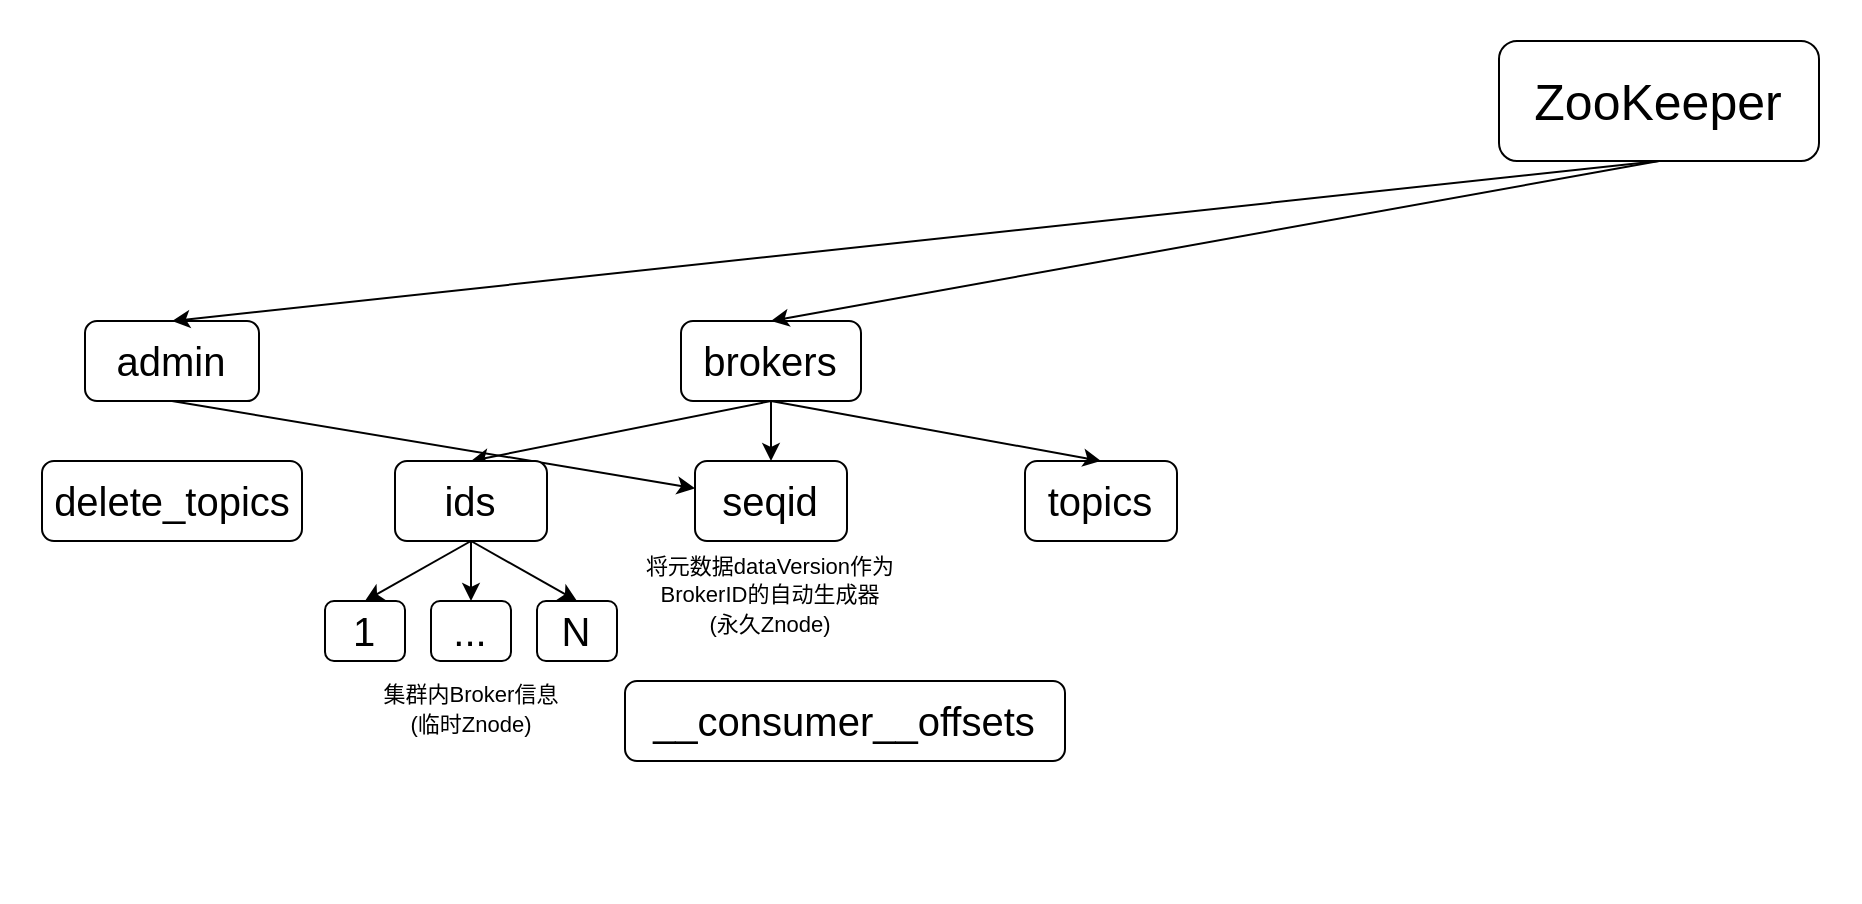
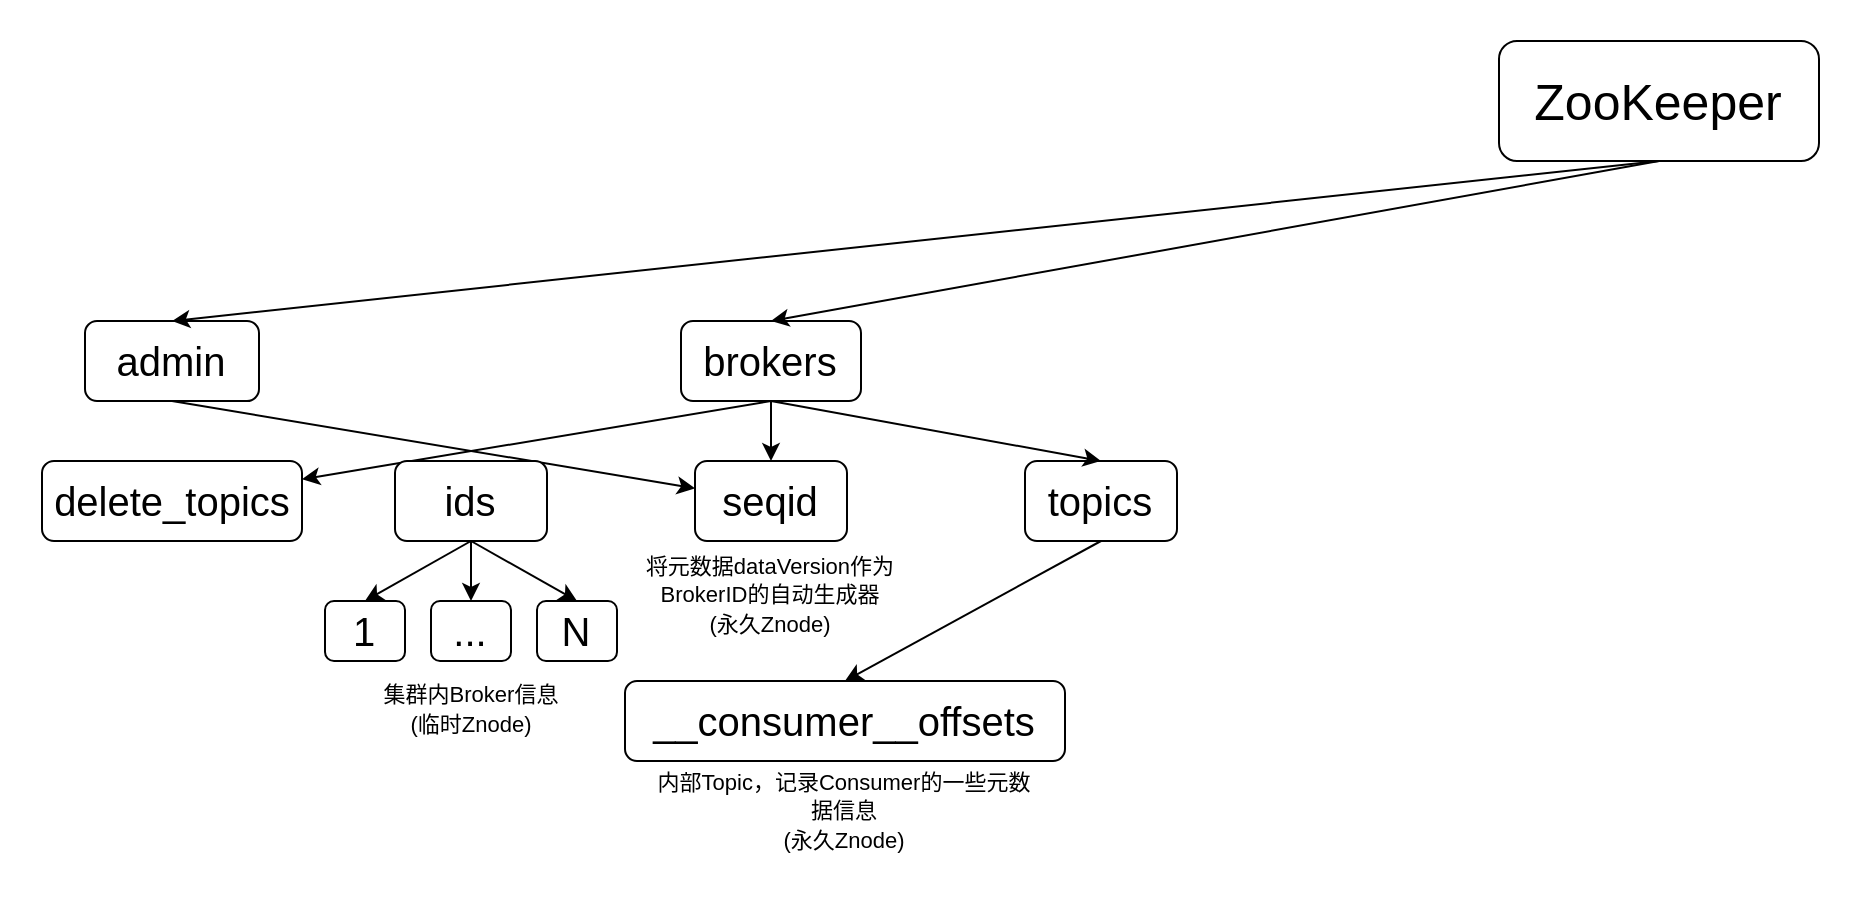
  <mxCell id="0" />
  <mxCell id="1" parent="0" />
  <mxCell id="2" value="&lt;font style=&quot;font-size: 25px&quot;&gt;ZooKeeper&lt;/font&gt;" style="whiteSpace=wrap;html=1;rounded=1;" vertex="1" parent="1"><mxGeometry x="749" y="20" width="160" height="60" as="geometry" /></mxCell>
  <mxCell id="3" value="&lt;font style=&quot;font-size: 20px&quot;&gt;admin&lt;/font&gt;" style="whiteSpace=wrap;html=1;rounded=1;" vertex="1" parent="1"><mxGeometry x="42" y="160" width="87" height="40" as="geometry" /></mxCell>
  <mxCell id="4" value="" style="endArrow=classic;html=1;exitX=0.5;exitY=1;exitDx=0;exitDy=0;entryX=0.5;entryY=0;entryDx=0;entryDy=0;shadow=0;" edge="1" parent="1" source="2" target="3"><mxGeometry width="50" height="50" relative="1" as="geometry"><mxPoint x="392" y="260" as="sourcePoint" /><mxPoint x="442" y="210" as="targetPoint" /></mxGeometry></mxCell>
  <mxCell id="5" value="&lt;font style=&quot;font-size: 20px&quot;&gt;delete_topics&lt;/font&gt;" style="whiteSpace=wrap;html=1;rounded=1;" vertex="1" parent="1"><mxGeometry x="20.5" y="230" width="130" height="40" as="geometry" /></mxCell>
  <mxCell id="6" value="" style="endArrow=classic;html=1;exitX=0.5;exitY=1;exitDx=0;exitDy=0;shadow=0;" edge="1" parent="1" source="3" target="16"><mxGeometry width="50" height="50" relative="1" as="geometry"><mxPoint x="402" y="130" as="sourcePoint" /><mxPoint x="172" y="170" as="targetPoint" /></mxGeometry></mxCell>
  <mxCell id="7" value="&lt;font style=&quot;font-size: 20px&quot;&gt;brokers&lt;/font&gt;" style="whiteSpace=wrap;html=1;rounded=1;" vertex="1" parent="1"><mxGeometry x="340" y="160" width="90" height="40" as="geometry" /></mxCell>
  <mxCell id="8" value="" style="endArrow=classic;html=1;exitX=0.5;exitY=1;exitDx=0;exitDy=0;entryX=0.5;entryY=0;entryDx=0;entryDy=0;shadow=0;" edge="1" parent="1" source="2" target="7"><mxGeometry width="50" height="50" relative="1" as="geometry"><mxPoint x="402" y="130" as="sourcePoint" /><mxPoint x="172" y="170" as="targetPoint" /></mxGeometry></mxCell>
  <mxCell id="9" value="&lt;font style=&quot;font-size: 20px&quot;&gt;topics&lt;/font&gt;" style="whiteSpace=wrap;html=1;rounded=1;" vertex="1" parent="1"><mxGeometry x="512" y="230" width="76" height="40" as="geometry" /></mxCell>
- <mxCell id="10" value="" style="endArrow=classic;html=1;exitX=0.5;exitY=1;exitDx=0;exitDy=0;entryX=0.5;entryY=0;entryDx=0;entryDy=0;shadow=0;" edge="1" parent="1" source="7" target="15"><mxGeometry width="50" height="50" relative="1" as="geometry"><mxPoint x="245" y="200" as="sourcePoint" /><mxPoint x="298" y="220" as="targetPoint" /></mxGeometry></mxCell>
+ <mxCell id="10" value="" style="endArrow=classic;html=1;exitX=0.5;exitY=1;exitDx=0;exitDy=0;shadow=0;" edge="1" parent="1" source="7" target="5"><mxGeometry width="50" height="50" relative="1" as="geometry"><mxPoint x="245" y="200" as="sourcePoint" /><mxPoint x="298" y="220" as="targetPoint" /></mxGeometry></mxCell>
  <mxCell id="11" value="" style="endArrow=classic;html=1;exitX=0.5;exitY=1;exitDx=0;exitDy=0;entryX=0.5;entryY=0;entryDx=0;entryDy=0;shadow=0;" edge="1" parent="1" source="7" target="9"><mxGeometry width="50" height="50" relative="1" as="geometry"><mxPoint x="375" y="200" as="sourcePoint" /><mxPoint x="320" y="230" as="targetPoint" /></mxGeometry></mxCell>
  <mxCell id="12" value="" style="endArrow=classic;html=1;entryX=0.5;entryY=0;entryDx=0;entryDy=0;shadow=0;exitX=0.5;exitY=1;exitDx=0;exitDy=0;" edge="1" parent="1" source="7" target="16"><mxGeometry width="50" height="50" relative="1" as="geometry"><mxPoint x="357.17" y="210" as="sourcePoint" /><mxPoint x="362.83" y="240" as="targetPoint" /></mxGeometry></mxCell>
  <mxCell id="13" value="&lt;font style=&quot;font-size: 20px&quot;&gt;1&lt;/font&gt;" style="whiteSpace=wrap;html=1;rounded=1;" vertex="1" parent="1"><mxGeometry x="162" y="300" width="40" height="30" as="geometry" /></mxCell>
  <mxCell id="14" value="&lt;font style=&quot;font-size: 11px&quot;&gt;集群内Broker信息&lt;br&gt;(临时Znode)&lt;/font&gt;" style="text;html=1;strokeColor=none;fillColor=none;align=center;verticalAlign=middle;whiteSpace=wrap;rounded=0;" vertex="1" parent="1"><mxGeometry x="170.5" y="334" width="129" height="40" as="geometry" /></mxCell>
  <mxCell id="15" value="&lt;font style=&quot;font-size: 20px&quot;&gt;ids&lt;br&gt;&lt;/font&gt;" style="whiteSpace=wrap;html=1;rounded=1;" vertex="1" parent="1"><mxGeometry x="197" y="230" width="76" height="40" as="geometry" /></mxCell>
  <mxCell id="16" value="&lt;font style=&quot;font-size: 20px&quot;&gt;seqid&lt;/font&gt;" style="whiteSpace=wrap;html=1;rounded=1;" vertex="1" parent="1"><mxGeometry x="347" y="230" width="76" height="40" as="geometry" /></mxCell>
  <mxCell id="17" value="&lt;span style=&quot;font-size: 20px&quot;&gt;...&lt;/span&gt;" style="whiteSpace=wrap;html=1;rounded=1;" vertex="1" parent="1"><mxGeometry x="215" y="300" width="40" height="30" as="geometry" /></mxCell>
  <mxCell id="18" value="&lt;font style=&quot;font-size: 20px&quot;&gt;N&lt;/font&gt;" style="whiteSpace=wrap;html=1;rounded=1;" vertex="1" parent="1"><mxGeometry x="268" y="300" width="40" height="30" as="geometry" /></mxCell>
  <mxCell id="19" value="" style="endArrow=classic;html=1;exitX=0.5;exitY=1;exitDx=0;exitDy=0;entryX=0.5;entryY=0;entryDx=0;entryDy=0;shadow=0;" edge="1" parent="1" source="15" target="13"><mxGeometry width="50" height="50" relative="1" as="geometry"><mxPoint x="330" y="210" as="sourcePoint" /><mxPoint x="245" y="240" as="targetPoint" /></mxGeometry></mxCell>
  <mxCell id="20" value="" style="endArrow=classic;html=1;entryX=0.5;entryY=0;entryDx=0;entryDy=0;shadow=0;exitX=0.5;exitY=1;exitDx=0;exitDy=0;" edge="1" parent="1" source="15" target="17"><mxGeometry width="50" height="50" relative="1" as="geometry"><mxPoint x="245" y="280" as="sourcePoint" /><mxPoint x="192" y="310" as="targetPoint" /></mxGeometry></mxCell>
  <mxCell id="21" value="" style="endArrow=classic;html=1;entryX=0.5;entryY=0;entryDx=0;entryDy=0;shadow=0;" edge="1" parent="1" target="18"><mxGeometry width="50" height="50" relative="1" as="geometry"><mxPoint x="235" y="270" as="sourcePoint" /><mxPoint x="245" y="310" as="targetPoint" /></mxGeometry></mxCell>
  <mxCell id="22" value="&lt;font style=&quot;font-size: 11px&quot;&gt;将元数据dataVersion作为BrokerID的自动生成器&lt;br&gt;(永久Znode)&lt;/font&gt;" style="text;html=1;strokeColor=none;fillColor=none;align=center;verticalAlign=middle;whiteSpace=wrap;rounded=0;" vertex="1" parent="1"><mxGeometry x="308" y="272" width="154" height="50" as="geometry" /></mxCell>
  <mxCell id="23" value="&lt;font style=&quot;font-size: 20px&quot;&gt;__consumer__offsets&lt;/font&gt;" style="whiteSpace=wrap;html=1;rounded=1;" vertex="1" parent="1"><mxGeometry x="312" y="340" width="220" height="40" as="geometry" /></mxCell>
+ <mxCell id="24" value="" style="endArrow=classic;html=1;exitX=0.5;exitY=1;exitDx=0;exitDy=0;shadow=0;entryX=0.5;entryY=0;entryDx=0;entryDy=0;" edge="1" parent="1" source="9" target="23"><mxGeometry width="50" height="50" relative="1" as="geometry"><mxPoint x="395" y="210" as="sourcePoint" /><mxPoint x="245" y="240" as="targetPoint" /></mxGeometry></mxCell>
+ <mxCell id="25" value="&lt;font style=&quot;font-size: 11px&quot;&gt;内部Topic，记录Consumer的一些元数据信息&lt;br&gt;(永久Znode)&lt;/font&gt;" style="text;html=1;strokeColor=none;fillColor=none;align=center;verticalAlign=middle;whiteSpace=wrap;rounded=0;" vertex="1" parent="1"><mxGeometry x="326" y="380" width="192" height="50" as="geometry" /></mxCell>
